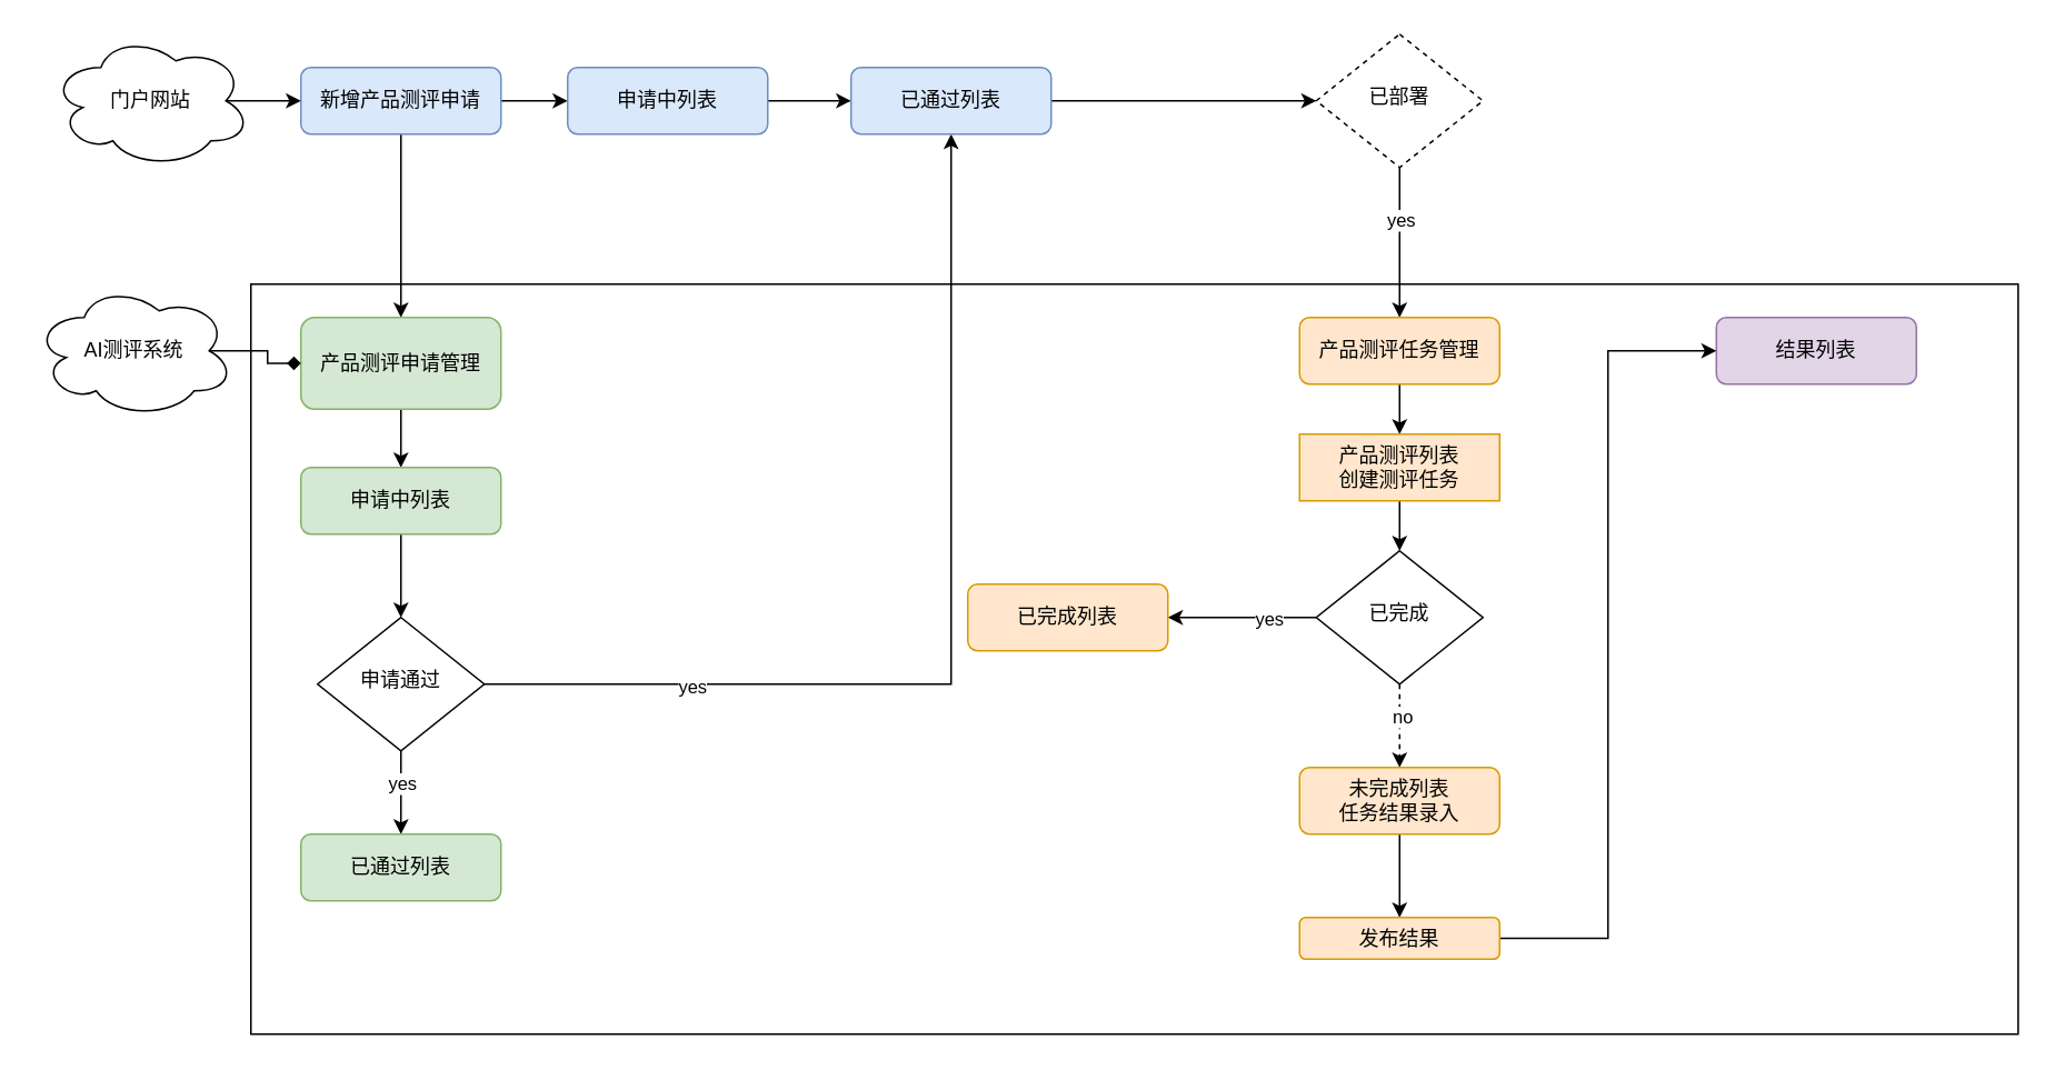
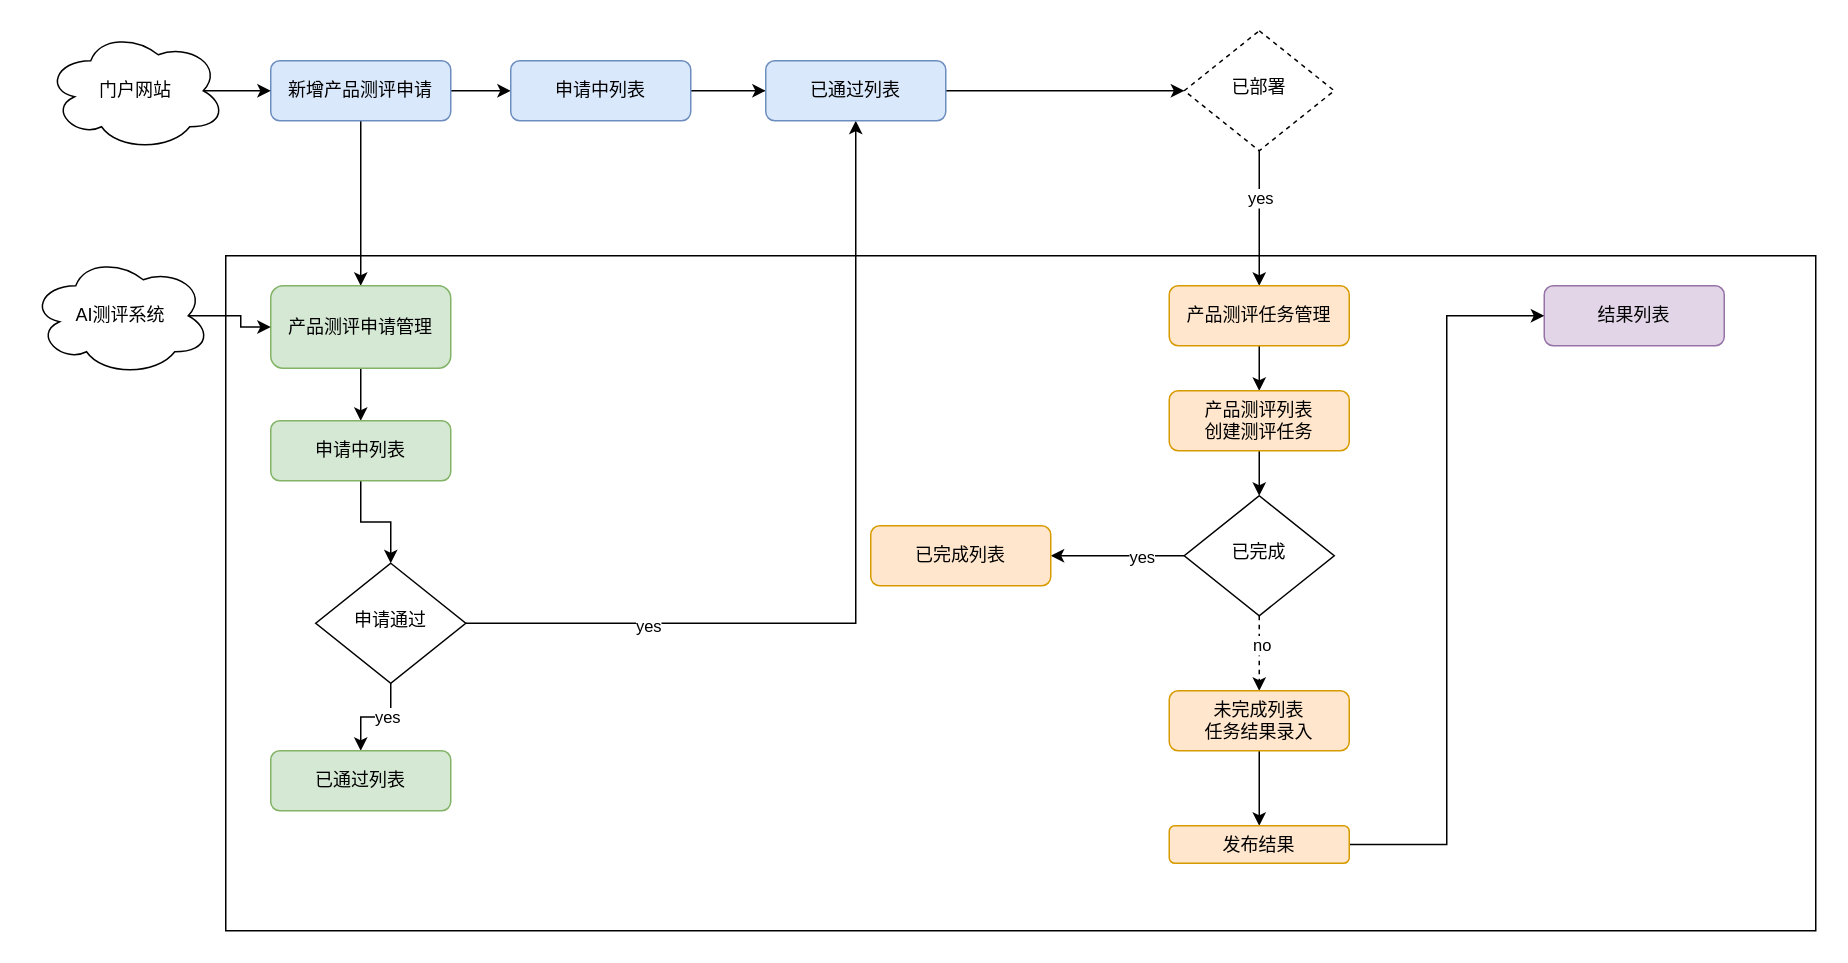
  <mxCell id="0" />
  <mxCell id="1" parent="0" />
  <mxCell id="2" style="edgeStyle=orthogonalEdgeStyle;rounded=0;orthogonalLoop=1;jettySize=auto;html=1;exitX=0.5;exitY=1;exitDx=0;exitDy=0;" edge="1" parent="1" source="4" target="8"><mxGeometry relative="1" as="geometry" /></mxCell>
  <mxCell id="3" style="edgeStyle=orthogonalEdgeStyle;rounded=0;orthogonalLoop=1;jettySize=auto;html=1;exitX=1;exitY=0.5;exitDx=0;exitDy=0;" edge="1" parent="1" source="4" target="6"><mxGeometry relative="1" as="geometry" /></mxCell>
  <mxCell id="4" value="新增产品测评申请" style="rounded=1;whiteSpace=wrap;html=1;fontSize=12;glass=0;strokeWidth=1;shadow=0;fillColor=#dae8fc;strokeColor=#6c8ebf;" parent="1" vertex="1"><mxGeometry x="180" y="40" width="120" height="40" as="geometry" /></mxCell>
  <mxCell id="5" style="edgeStyle=orthogonalEdgeStyle;rounded=0;orthogonalLoop=1;jettySize=auto;html=1;exitX=1;exitY=0.5;exitDx=0;exitDy=0;entryX=0;entryY=0.5;entryDx=0;entryDy=0;" edge="1" parent="1" source="6" target="22"><mxGeometry relative="1" as="geometry" /></mxCell>
  <mxCell id="6" value="申请中列表" style="rounded=1;whiteSpace=wrap;html=1;fontSize=12;glass=0;strokeWidth=1;shadow=0;fillColor=#dae8fc;strokeColor=#6c8ebf;" parent="1" vertex="1"><mxGeometry x="340" y="40" width="120" height="40" as="geometry" /></mxCell>
  <mxCell id="7" style="edgeStyle=orthogonalEdgeStyle;rounded=0;orthogonalLoop=1;jettySize=auto;html=1;exitX=0.5;exitY=1;exitDx=0;exitDy=0;" edge="1" parent="1" source="8" target="19"><mxGeometry relative="1" as="geometry"><mxPoint x="240" y="260" as="targetPoint" /></mxGeometry></mxCell>
  <mxCell id="8" value="产品测评申请管理" style="rounded=1;whiteSpace=wrap;html=1;fontSize=12;glass=0;strokeWidth=1;shadow=0;fillColor=#d5e8d4;strokeColor=#82b366;" vertex="1" parent="1"><mxGeometry x="180" y="190" width="120" height="55" as="geometry" /></mxCell>
  <mxCell id="9" style="edgeStyle=orthogonalEdgeStyle;rounded=0;orthogonalLoop=1;jettySize=auto;html=1;exitX=0.875;exitY=0.5;exitDx=0;exitDy=0;exitPerimeter=0;" edge="1" parent="1" source="10" target="4"><mxGeometry relative="1" as="geometry" /></mxCell>
  <mxCell id="10" value="门户网站" style="ellipse;shape=cloud;whiteSpace=wrap;html=1;" vertex="1" parent="1"><mxGeometry x="30" y="20" width="120" height="80" as="geometry" /></mxCell>
- <mxCell id="11" style="edgeStyle=orthogonalEdgeStyle;rounded=0;orthogonalLoop=1;jettySize=auto;html=1;exitX=0.875;exitY=0.5;exitDx=0;exitDy=0;exitPerimeter=0;endArrow=diamond;" edge="1" parent="1" source="12" target="8"><mxGeometry relative="1" as="geometry" /></mxCell>
+ <mxCell id="11" style="edgeStyle=orthogonalEdgeStyle;rounded=0;orthogonalLoop=1;jettySize=auto;html=1;exitX=0.875;exitY=0.5;exitDx=0;exitDy=0;exitPerimeter=0;" edge="1" parent="1" source="12" target="8"><mxGeometry relative="1" as="geometry" /></mxCell>
  <mxCell id="12" value="AI测评系统" style="ellipse;shape=cloud;whiteSpace=wrap;html=1;" vertex="1" parent="1"><mxGeometry y="170" width="120" height="80" as="geometry" x="20" /></mxCell>
  <mxCell id="13" style="edgeStyle=orthogonalEdgeStyle;rounded=0;orthogonalLoop=1;jettySize=auto;html=1;exitX=0.5;exitY=1;exitDx=0;exitDy=0;" edge="1" parent="1" source="17" target="20"><mxGeometry relative="1" as="geometry" /></mxCell>
  <mxCell id="14" value="yes" style="edgeLabel;html=1;align=center;verticalAlign=middle;resizable=0;points=[];" vertex="1" connectable="0" parent="13"><mxGeometry x="-0.237" relative="1" as="geometry"><mxPoint as="offset" /></mxGeometry></mxCell>
  <mxCell id="15" style="edgeStyle=orthogonalEdgeStyle;rounded=0;orthogonalLoop=1;jettySize=auto;html=1;exitX=1;exitY=0.5;exitDx=0;exitDy=0;entryX=0.5;entryY=1;entryDx=0;entryDy=0;" edge="1" parent="1" source="17" target="22"><mxGeometry relative="1" as="geometry"><mxPoint x="640" y="180" as="targetPoint" /></mxGeometry></mxCell>
  <mxCell id="16" value="yes" style="edgeLabel;html=1;align=center;verticalAlign=middle;resizable=0;points=[];" vertex="1" connectable="0" parent="15"><mxGeometry x="-0.593" y="-1" relative="1" as="geometry"><mxPoint as="offset" /></mxGeometry></mxCell>
- <mxCell id="17" value="申请通过" style="rhombus;whiteSpace=wrap;html=1;shadow=0;fontFamily=Helvetica;fontSize=12;align=center;strokeWidth=1;spacing=6;spacingTop=-4;" vertex="1" parent="1"><mxGeometry x="190" y="370" width="100" height="80" as="geometry" /></mxCell>
+ <mxCell id="17" value="申请通过" style="rhombus;whiteSpace=wrap;html=1;shadow=0;fontFamily=Helvetica;fontSize=12;align=center;strokeWidth=1;spacing=6;spacingTop=-4;" vertex="1" parent="1"><mxGeometry x="210" y="375" width="100" height="80" as="geometry" /></mxCell>
  <mxCell id="18" style="edgeStyle=orthogonalEdgeStyle;rounded=0;orthogonalLoop=1;jettySize=auto;html=1;exitX=0.5;exitY=1;exitDx=0;exitDy=0;" edge="1" parent="1" source="19" target="17"><mxGeometry relative="1" as="geometry" /></mxCell>
  <mxCell id="19" value="申请中列表" style="rounded=1;whiteSpace=wrap;html=1;fontSize=12;glass=0;strokeWidth=1;shadow=0;fillColor=#d5e8d4;strokeColor=#82b366;" vertex="1" parent="1"><mxGeometry x="180" y="280" width="120" height="40" as="geometry" /></mxCell>
  <mxCell id="20" value="已通过列表" style="rounded=1;whiteSpace=wrap;html=1;fontSize=12;glass=0;strokeWidth=1;shadow=0;fillColor=#d5e8d4;strokeColor=#82b366;" vertex="1" parent="1"><mxGeometry x="180" y="500" width="120" height="40" as="geometry" /></mxCell>
  <mxCell id="21" style="edgeStyle=orthogonalEdgeStyle;rounded=0;orthogonalLoop=1;jettySize=auto;html=1;exitX=1;exitY=0.5;exitDx=0;exitDy=0;" edge="1" parent="1" source="22" target="25"><mxGeometry relative="1" as="geometry" /></mxCell>
  <mxCell id="22" value="已通过列表" style="rounded=1;whiteSpace=wrap;html=1;fontSize=12;glass=0;strokeWidth=1;shadow=0;fillColor=#dae8fc;strokeColor=#6c8ebf;" vertex="1" parent="1"><mxGeometry x="510" y="40" width="120" height="40" as="geometry" /></mxCell>
  <mxCell id="23" style="edgeStyle=orthogonalEdgeStyle;rounded=0;orthogonalLoop=1;jettySize=auto;html=1;exitX=0.5;exitY=1;exitDx=0;exitDy=0;" edge="1" parent="1" source="25" target="27"><mxGeometry relative="1" as="geometry"><mxPoint x="659" y="640" as="targetPoint" /></mxGeometry></mxCell>
  <mxCell id="24" value="yes" style="edgeLabel;html=1;align=center;verticalAlign=middle;resizable=0;points=[];" vertex="1" connectable="0" parent="23"><mxGeometry x="-0.305" relative="1" as="geometry"><mxPoint as="offset" /></mxGeometry></mxCell>
  <mxCell id="25" value="已部署" style="rhombus;whiteSpace=wrap;html=1;shadow=0;fontFamily=Helvetica;fontSize=12;align=center;strokeWidth=1;spacing=6;spacingTop=-4;dashed=1;" vertex="1" parent="1"><mxGeometry x="789" y="20" width="100" height="80" as="geometry" /></mxCell>
  <mxCell id="26" style="edgeStyle=orthogonalEdgeStyle;rounded=0;orthogonalLoop=1;jettySize=auto;html=1;exitX=0.5;exitY=1;exitDx=0;exitDy=0;" edge="1" parent="1" source="27" target="29"><mxGeometry relative="1" as="geometry" /></mxCell>
  <mxCell id="27" value="产品测评任务管理" style="rounded=1;whiteSpace=wrap;html=1;fontSize=12;glass=0;strokeWidth=1;shadow=0;fillColor=#ffe6cc;strokeColor=#d79b00;" vertex="1" parent="1"><mxGeometry x="779" y="190" width="120" height="40" as="geometry" /></mxCell>
  <mxCell id="28" style="edgeStyle=orthogonalEdgeStyle;rounded=0;orthogonalLoop=1;jettySize=auto;html=1;exitX=0.5;exitY=1;exitDx=0;exitDy=0;" edge="1" parent="1" source="29" target="34"><mxGeometry relative="1" as="geometry" /></mxCell>
- <mxCell id="29" value="产品测评列表&lt;br&gt;创建测评任务" style="whiteSpace=wrap;html=1;fontSize=12;glass=0;strokeWidth=1;shadow=0;fillColor=#ffe6cc;strokeColor=#d79b00;rounded=0;" vertex="1" parent="1"><mxGeometry x="779" y="260" width="120" height="40" as="geometry" /></mxCell>
+ <mxCell id="29" value="产品测评列表&lt;br&gt;创建测评任务" style="rounded=1;whiteSpace=wrap;html=1;fontSize=12;glass=0;strokeWidth=1;shadow=0;fillColor=#ffe6cc;strokeColor=#d79b00;" vertex="1" parent="1"><mxGeometry x="779" y="260" width="120" height="40" as="geometry" /></mxCell>
  <mxCell id="30" style="edgeStyle=orthogonalEdgeStyle;rounded=0;orthogonalLoop=1;jettySize=auto;html=1;exitX=0.5;exitY=1;exitDx=0;exitDy=0;dashed=1;" edge="1" parent="1" source="34" target="39"><mxGeometry relative="1" as="geometry" /></mxCell>
  <mxCell id="31" value="no" style="edgeLabel;html=1;align=center;verticalAlign=middle;resizable=0;points=[];" vertex="1" connectable="0" parent="30"><mxGeometry x="-0.24" y="1" relative="1" as="geometry"><mxPoint as="offset" /></mxGeometry></mxCell>
  <mxCell id="32" style="edgeStyle=orthogonalEdgeStyle;rounded=0;orthogonalLoop=1;jettySize=auto;html=1;exitX=0;exitY=0.5;exitDx=0;exitDy=0;" edge="1" parent="1" source="34" target="40"><mxGeometry relative="1" as="geometry" /></mxCell>
  <mxCell id="33" value="yes" style="edgeLabel;html=1;align=center;verticalAlign=middle;resizable=0;points=[];" vertex="1" connectable="0" parent="32"><mxGeometry x="-0.632" relative="1" as="geometry"><mxPoint x="-13" as="offset" /></mxGeometry></mxCell>
  <mxCell id="34" value="已完成" style="rhombus;whiteSpace=wrap;html=1;shadow=0;fontFamily=Helvetica;fontSize=12;align=center;strokeWidth=1;spacing=6;spacingTop=-4;" vertex="1" parent="1"><mxGeometry x="789" y="330" width="100" height="80" as="geometry" /></mxCell>
  <mxCell id="35" style="edgeStyle=orthogonalEdgeStyle;rounded=0;orthogonalLoop=1;jettySize=auto;html=1;" edge="1" parent="1" source="39" target="38"><mxGeometry relative="1" as="geometry"><mxPoint x="839" y="580" as="sourcePoint" /></mxGeometry></mxCell>
  <mxCell id="36" value="结果列表" style="rounded=1;whiteSpace=wrap;html=1;fontSize=12;glass=0;strokeWidth=1;shadow=0;fillColor=#e1d5e7;strokeColor=#9673a6;" vertex="1" parent="1"><mxGeometry x="1029" y="190" width="120" height="40" as="geometry" /></mxCell>
  <mxCell id="37" style="edgeStyle=orthogonalEdgeStyle;rounded=0;orthogonalLoop=1;jettySize=auto;html=1;exitX=1;exitY=0.5;exitDx=0;exitDy=0;entryX=0;entryY=0.5;entryDx=0;entryDy=0;" edge="1" parent="1" source="38" target="36"><mxGeometry relative="1" as="geometry" /></mxCell>
  <mxCell id="38" value="发布结果" style="rounded=1;whiteSpace=wrap;html=1;fontSize=12;glass=0;strokeWidth=1;shadow=0;fillColor=#ffe6cc;strokeColor=#d79b00;" vertex="1" parent="1"><mxGeometry x="779" y="550" width="120" height="25" as="geometry" /></mxCell>
  <mxCell id="39" value="未完成列表&lt;br&gt;任务结果录入" style="rounded=1;whiteSpace=wrap;html=1;fontSize=12;glass=0;strokeWidth=1;shadow=0;fillColor=#ffe6cc;strokeColor=#d79b00;" vertex="1" parent="1"><mxGeometry x="779" y="460" width="120" height="40" as="geometry" /></mxCell>
  <mxCell id="40" value="已完成列表" style="rounded=1;whiteSpace=wrap;html=1;fontSize=12;glass=0;strokeWidth=1;shadow=0;fillColor=#ffe6cc;strokeColor=#d79b00;" vertex="1" parent="1"><mxGeometry x="580" y="350" width="120" height="40" as="geometry" /></mxCell>
  <mxCell id="41" value="" style="rounded=0;whiteSpace=wrap;html=1;fillColor=none;" vertex="1" parent="1"><mxGeometry x="150" y="170" width="1060" height="450" as="geometry" /></mxCell>
